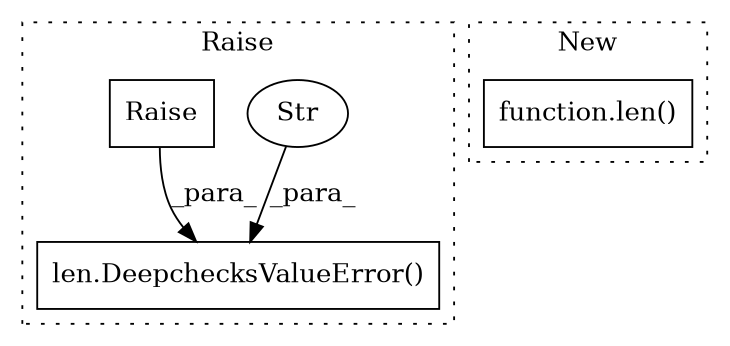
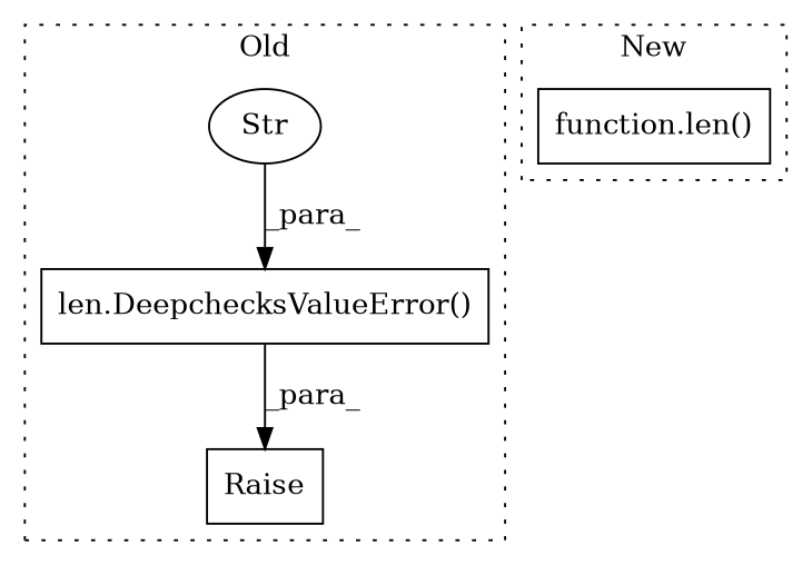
  digraph {
    node [a=75 shape=box]
    n1 [l="21,1" label="len.DeepchecksValueError()" s="957,1060"]
    n2 [a=66 l=82 label=Str s=978 shape=ellipse]
    n3 [a=91 l=6 label=Raise s=951]
    n4 [l="4,1" label="function.len()" s="1489,1503"]
    subgraph cluster_1 {
-     label=Raise
+     label=Old
      style=dotted
      n1
      n2
      n3
    }
    subgraph cluster_2 {
      label=New
      style=dotted
      n4
    }
-   n3 -> n1 [label=_para_]
+   n1 -> n3 [label=_para_]
    n2 -> n1 [label=_para_]
  }
